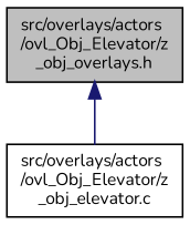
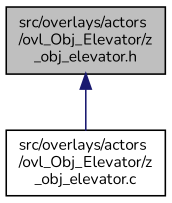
  digraph {
    fontname=Nunito
    node [color=black fontname=Nunito fontsize=10 shape=record style=filled]
-   n1 [fillcolor=grey75 fontcolor=black height=0.2 label="src/overlays/actors\l/ovl_Obj_Elevator/z\l_obj_overlays.h" width=0.4]
+   n1 [fillcolor=grey75 fontcolor=black height=0.2 label="src/overlays/actors\l/ovl_Obj_Elevator/z\l_obj_elevator.h" width=0.4]
    n2 [fillcolor=white height=0.2 label="src/overlays/actors\l/ovl_Obj_Elevator/z\l_obj_elevator.c" width=0.4]
    n1 -> n2 [color=midnightblue dir=back fontname=Nunito fontsize=10 labelfontname=Helvetica labelfontsize=10 style=solid]
  }
